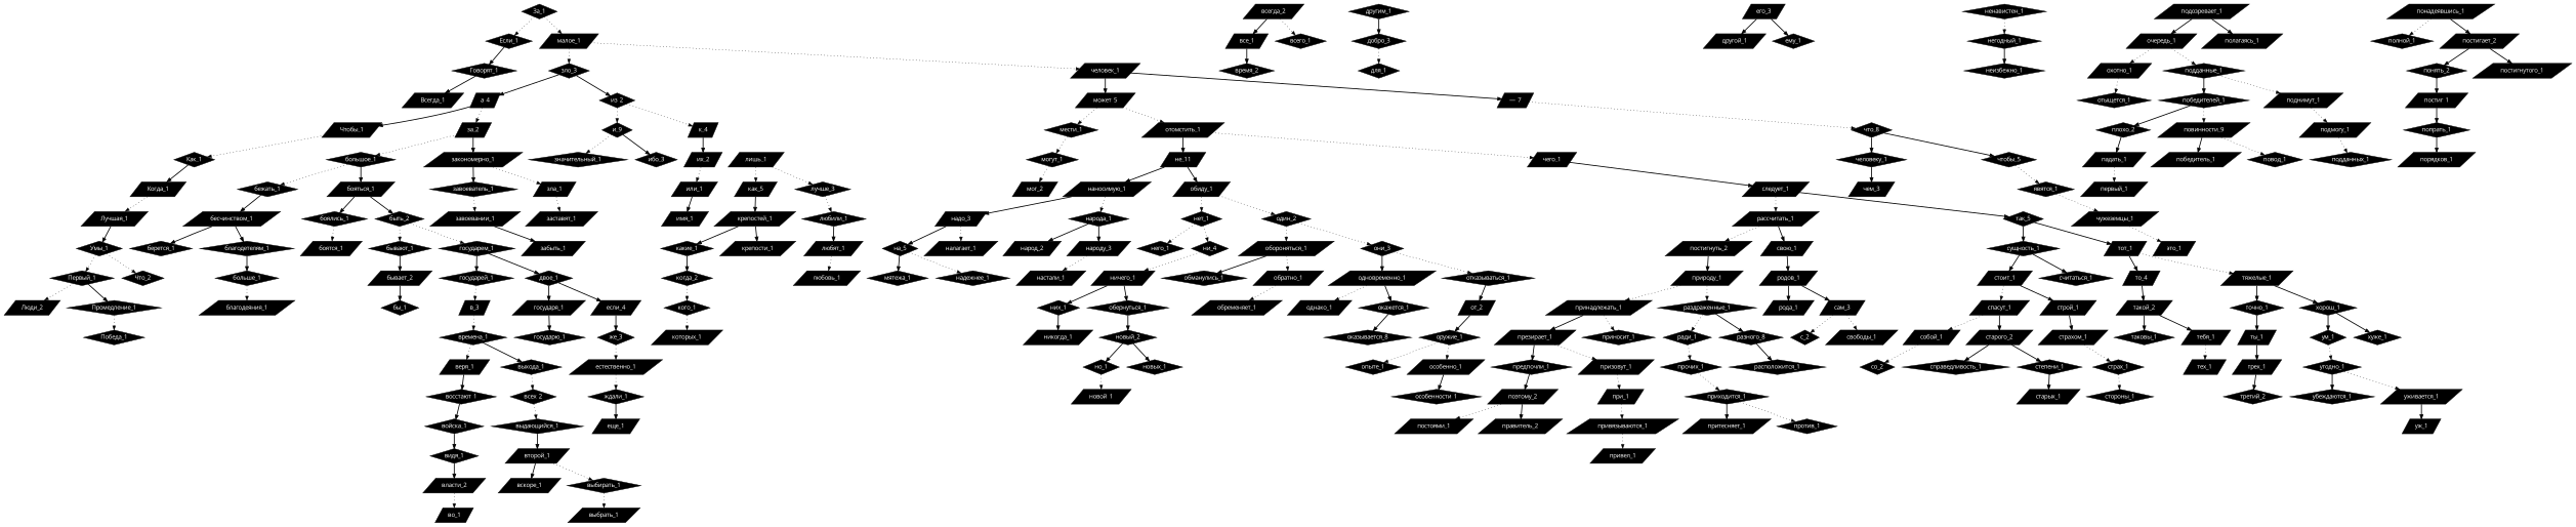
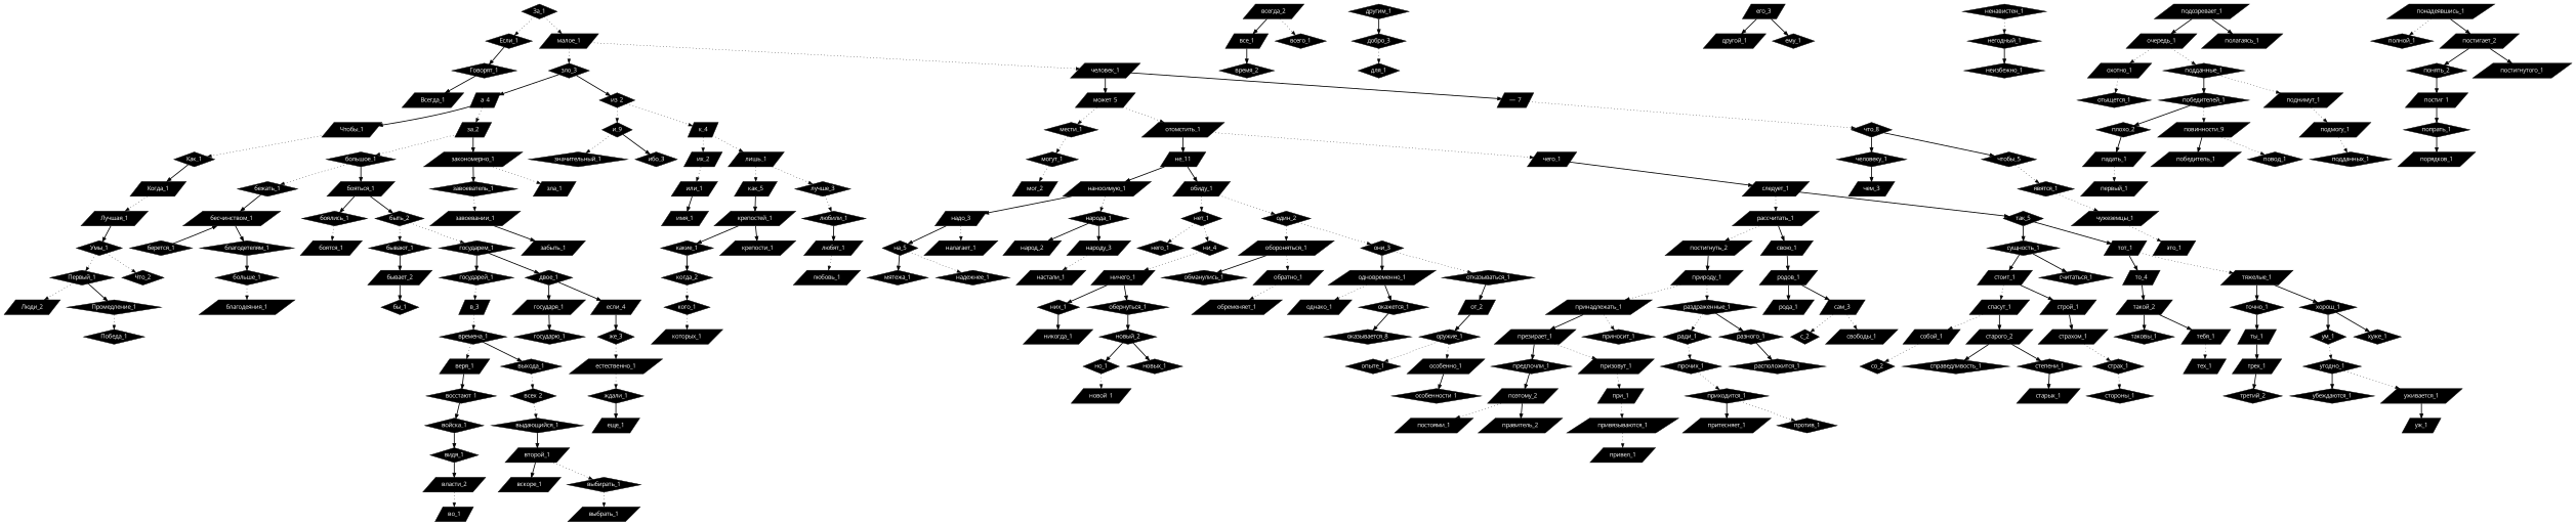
  digraph {
    fontname="Open Sans"
    node [color=black fontcolor=white fontname="Open Sans" shape=parallelogram style=filled]
    edge [fontname="Open Sans" style=bold]
    "За_1" [shape=diamond]
    "Если_1" [shape=diamond]
    "малое_1"
    "Говорят_1" [shape=diamond]
    "зло_3" [shape=diamond]
    "человек_1"
    "Всегда_1"
    "а_4"
    "из_2" [shape=diamond]
    "может_5"
    "—_7"
    "Чтобы_1"
    "за_2"
    "и_9" [shape=diamond]
    "к_4"
    "мести_1" [shape=diamond]
    "отомстить_1"
    "что_8" [shape=diamond]
    "Как_1" [shape=diamond]
    "большое_1" [shape=diamond]
    "закономерно_1"
    "значительный_1" [shape=diamond]
    "ибо_3" [shape=diamond]
    "их_2"
    "лишь_1"
    "Когда_1"
    "бежать_1" [shape=diamond]
    "бояться_1"
    "завоеватель_1" [shape=diamond]
    "зла_1"
    "Лучшая_1"
    "Умы_1" [shape=diamond]
    "Первый_1" [shape=diamond]
    "Что_2" [shape=diamond]
    "Люди_2"
    "Промедление_1" [shape=diamond]
    "Победа_1" [shape=diamond]
    "бесчинством_1"
    "боялись_1" [shape=diamond]
    "быть_2" [shape=diamond]
    "завоевании_1"
-   "заставят_1"
    "берется_1" [shape=diamond]
    "благодетелям_1" [shape=diamond]
    "боятся_1"
    "бывают_1" [shape=diamond]
    "государем_1" [shape=diamond]
    "больше_1" [shape=diamond]
    "благодеяния_1"
    "бывает_2"
    "государей_1" [shape=diamond]
    "двое_1" [shape=diamond]
    "бы_1" [shape=diamond]
    "в_3"
    "государя_1"
    "если_4"
    "времена_1" [shape=diamond]
    "государю_1" [shape=diamond]
    "же_3" [shape=diamond]
    "веря_1"
    "выхода_1" [shape=diamond]
    "восстают_1" [shape=diamond]
    "всех_2" [shape=diamond]
    "войска_1" [shape=diamond]
    "выдающийся_1" [shape=diamond]
    "видя_1" [shape=diamond]
    "власти_2"
    "во_1"
    "всегда_2"
    "все_1"
    "всего_1" [shape=diamond]
    "второй_1"
    "время_2" [shape=diamond]
    "вскоре_1"
    "выбирать_1" [shape=diamond]
    "выбрать_1"
    "естественно_1"
    "другим_1" [shape=diamond]
    "добро_3" [shape=diamond]
    "его_3"
    "другой_1"
    "ему_1" [shape=diamond]
    "ждали_1" [shape=diamond]
    "для_1" [shape=diamond]
    "еще_1"
    "забыть_1"
    "или_1"
    "как_5"
    "лучше_3" [shape=diamond]
    "имя_1"
    "крепостей_1"
    "любили_1" [shape=diamond]
    "какие_1" [shape=diamond]
    "крепости_1"
    "любят_1"
    "когда_2" [shape=diamond]
    "кого_1" [shape=diamond]
    "которых_1"
    "любовь_1"
    "могут_1" [shape=diamond]
    "не_11"
    "чего_1"
    "человеку_1" [shape=diamond]
    "чтобы_5" [shape=diamond]
    "мог_2"
    "наносимую_1"
    "обиду_1"
    "следует_1"
    "надо_3"
    "народа_1" [shape=diamond]
    "нет_1" [shape=diamond]
    "один_2" [shape=diamond]
    "рассчитать_1"
    "так_5" [shape=diamond]
    "на_5" [shape=diamond]
    "налагает_1"
    "народ_2"
    "народу_3"
    "него_1" [shape=diamond]
    "ни_4" [shape=diamond]
    "обороняться_1"
    "они_3" [shape=diamond]
    "мятежа_1" [shape=diamond]
    "надежнее_1" [shape=diamond]
    "настали_1"
    "ничего_1"
    "обманулись_1" [shape=diamond]
    "обратно_1"
    "одновременно_1"
    "отказываться_1" [shape=diamond]
    "них_1" [shape=diamond]
    "обернуться_1" [shape=diamond]
    "ненавистен_1" [shape=diamond]
    "негодный_1" [shape=diamond]
    "неизбежно_1" [shape=diamond]
    "никогда_1"
    "новый_2" [shape=diamond]
    "но_1" [shape=diamond]
    "новых_1" [shape=diamond]
    "новой_1"
    "обременяет_1"
    "однако_1"
    "окажется_1" [shape=diamond]
    "от_2"
    n145 [label="оказывается_8" shape=diamond]
    "оружие_1" [shape=diamond]
    "опыте_1" [shape=diamond]
    "особенно_1"
    "особенности_1" [shape=diamond]
    "постигнуть_2"
    "свою_1"
    "сущность_1" [shape=diamond]
    "тот_1"
    "природу_1"
    "родов_1"
    "стоит_1"
    "считаться_1" [shape=diamond]
    "то_4"
    "тяжелые_1"
    "принадлежать_1"
    "раздраженные_1" [shape=diamond]
    "рода_1"
    "сам_3"
    "подозревает_1"
    "очередь_1"
    "полагаясь_1"
    "полной_1" [shape=diamond]
    "понадеявшись_1"
    "постигает_2"
    "презирает_1"
    "приносит_1" [shape=diamond]
    "ради_1" [shape=diamond]
-   "разного_1" [shape=diamond label="разного_8"]
+   "разного_1" [shape=diamond]
    "охотно_1"
    "подданные_1" [shape=diamond]
    "понять_2" [shape=diamond]
    "постигнутого_1"
    "отыщется_1" [shape=diamond]
    "победителей_1" [shape=diamond]
    "поднимут_1"
    "плохо_2" [shape=diamond]
    n182 [label="повинности_9"]
    "подмогу_1"
    "падать_1"
    "победитель_1"
    "повод_1" [shape=diamond]
    "подданных_1" [shape=diamond]
    "первый_1"
    "постиг_1"
    "попрать_1" [shape=diamond]
    "порядков_1"
    "предпочли_1" [shape=diamond]
    "призовут_1"
    "прочих_1" [shape=diamond]
    "расположится_1" [shape=diamond]
    "поэтому_2"
    "при_1"
    "постоями_1"
    "правитель_2"
    "привязываются_1"
    "привел_1"
    "приходится_1" [shape=diamond]
    "притесняет_1"
    "против_1" [shape=diamond]
    "с_2" [shape=diamond]
    "свободы_1"
    "спасут_1"
    "строй_1"
    "такой_2"
    "точно_1" [shape=diamond]
    "хорош_1" [shape=diamond]
    "собой_1"
    "старого_2"
    "страхом_1"
    "со_2" [shape=diamond]
    "справедливость_1" [shape=diamond]
    "степени_1" [shape=diamond]
    "страх_1" [shape=diamond]
    "старых_1"
    "стороны_1" [shape=diamond]
    "таковы_1" [shape=diamond]
    "тебя_1"
    "ты_1"
    "ум_1" [shape=diamond]
    "хуже_1" [shape=diamond]
    "тех_1"
    "трех_1"
    "угодно_1" [shape=diamond]
    "третий_2" [shape=diamond]
    "убеждаются_1" [shape=diamond]
    "уживается_1"
    "уж_1"
    "чем_3"
    "явятся_1" [shape=diamond]
    "чужеземцы_1"
    "это_1"
    "За_1" -> "Если_1" [style=dotted]
    "За_1" -> "малое_1" [style=dotted]
    "Если_1" -> "Говорят_1"
    "малое_1" -> "зло_3" [style=dotted]
    "малое_1" -> "человек_1" [style=dotted]
    "Говорят_1" -> "Всегда_1"
    "зло_3" -> "а_4"
    "зло_3" -> "из_2"
    "человек_1" -> "может_5"
    "человек_1" -> "—_7"
    "а_4" -> "Чтобы_1"
    "а_4" -> "за_2" [style=dotted]
    "из_2" -> "и_9" [style=dotted]
    "из_2" -> "к_4" [style=dotted]
    "может_5" -> "мести_1" [style=dotted]
    "может_5" -> "отомстить_1" [style=dotted]
    "—_7" -> "что_8" [style=dotted]
    "Чтобы_1" -> "Как_1" [style=dotted]
    "за_2" -> "большое_1" [style=dotted]
    "за_2" -> "закономерно_1"
    "и_9" -> "значительный_1" [style=dotted]
    "и_9" -> "ибо_3"
-   "к_4" -> "их_2"
+   "к_4" -> "их_2" [style=dotted]
+   "к_4" -> "лишь_1" [style=dotted]
    "мести_1" -> "могут_1" [style=dotted]
    "отомстить_1" -> "не_11"
    "отомстить_1" -> "чего_1" [style=dotted]
    "что_8" -> "человеку_1"
    "что_8" -> "чтобы_5"
    "Как_1" -> "Когда_1"
    "большое_1" -> "бежать_1" [style=dotted]
    "большое_1" -> "бояться_1"
    "закономерно_1" -> "завоеватель_1"
    "закономерно_1" -> "зла_1" [style=dotted]
    "их_2" -> "или_1" [style=dotted]
    "лишь_1" -> "как_5" [style=dotted]
    "лишь_1" -> "лучше_3" [style=dotted]
    "Когда_1" -> "Лучшая_1" [style=dotted]
    "бежать_1" -> "бесчинством_1"
    "бояться_1" -> "боялись_1"
    "бояться_1" -> "быть_2"
    "завоеватель_1" -> "завоевании_1" [style=dotted]
-   "зла_1" -> "заставят_1" [style=dotted]
    "Лучшая_1" -> "Умы_1"
    "Умы_1" -> "Первый_1" [style=dotted]
    "Умы_1" -> "Что_2" [style=dotted]
    "Первый_1" -> "Люди_2" [style=dotted]
    "Первый_1" -> "Промедление_1"
    "Промедление_1" -> "Победа_1" [style=dotted]
-   "бесчинством_1" -> "берется_1"
+   "берется_1" -> "бесчинством_1"
    "бесчинством_1" -> "благодетелям_1"
    "боялись_1" -> "боятся_1" [style=dotted]
    "быть_2" -> "бывают_1" [style=dotted]
    "быть_2" -> "государем_1" [style=dotted]
    "завоевании_1" -> "забыть_1"
    "благодетелям_1" -> "больше_1"
    "бывают_1" -> "бывает_2"
    "государем_1" -> "государей_1"
    "государем_1" -> "двое_1"
    "больше_1" -> "благодеяния_1" [style=dotted]
    "бывает_2" -> "бы_1"
    "государей_1" -> "в_3" [style=dotted]
    "двое_1" -> "государя_1"
    "двое_1" -> "если_4"
    "в_3" -> "времена_1" [style=dotted]
    "государя_1" -> "государю_1"
    "если_4" -> "же_3"
    "времена_1" -> "веря_1" [style=dotted]
    "времена_1" -> "выхода_1"
    "же_3" -> "естественно_1" [style=dotted]
    "веря_1" -> "восстают_1"
    "выхода_1" -> "всех_2" [style=dotted]
    "восстают_1" -> "войска_1"
    "всех_2" -> "выдающийся_1" [style=dotted]
    "войска_1" -> "видя_1"
    "выдающийся_1" -> "второй_1"
    "видя_1" -> "власти_2"
    "власти_2" -> "во_1" [style=dotted]
    "всегда_2" -> "все_1"
    "всегда_2" -> "всего_1" [style=dotted]
    "все_1" -> "время_2"
    "второй_1" -> "вскоре_1"
    "второй_1" -> "выбирать_1" [style=dotted]
    "выбирать_1" -> "выбрать_1" [style=dotted]
    "естественно_1" -> "ждали_1" [style=dotted]
    "другим_1" -> "добро_3"
    "добро_3" -> "для_1" [style=dotted]
    "его_3" -> "другой_1"
    "его_3" -> "ему_1"
    "ждали_1" -> "еще_1"
    "или_1" -> "имя_1"
    "как_5" -> "крепостей_1"
    "лучше_3" -> "любили_1" [style=dotted]
    "крепостей_1" -> "какие_1"
    "крепостей_1" -> "крепости_1"
    "любили_1" -> "любят_1"
    "какие_1" -> "когда_2"
    "любят_1" -> "любовь_1" [style=dotted]
    "когда_2" -> "кого_1" [style=dotted]
    "кого_1" -> "которых_1" [style=dotted]
    "могут_1" -> "мог_2" [style=dotted]
    "не_11" -> "наносимую_1"
    "не_11" -> "обиду_1"
    "чего_1" -> "следует_1"
    "человеку_1" -> "чем_3"
    "чтобы_5" -> "явятся_1" [style=dotted]
    "наносимую_1" -> "надо_3"
    "наносимую_1" -> "народа_1" [style=dotted]
    "обиду_1" -> "нет_1" [style=dotted]
    "обиду_1" -> "один_2" [style=dotted]
    "следует_1" -> "рассчитать_1" [style=dotted]
    "следует_1" -> "так_5"
    "надо_3" -> "на_5"
    "надо_3" -> "налагает_1" [style=dotted]
    "народа_1" -> "народ_2"
    "народа_1" -> "народу_3"
    "нет_1" -> "него_1" [style=dotted]
    "нет_1" -> "ни_4" [style=dotted]
    "один_2" -> "обороняться_1" [style=dotted]
    "один_2" -> "они_3" [style=dotted]
    "рассчитать_1" -> "постигнуть_2" [style=dotted]
    "рассчитать_1" -> "свою_1"
    "так_5" -> "сущность_1"
    "так_5" -> "тот_1"
    "на_5" -> "мятежа_1"
    "на_5" -> "надежнее_1" [style=dotted]
    "народу_3" -> "настали_1" [style=dotted]
    "ни_4" -> "ничего_1" [style=dotted]
    "обороняться_1" -> "обманулись_1"
    "обороняться_1" -> "обратно_1" [style=dotted]
    "они_3" -> "одновременно_1"
    "они_3" -> "отказываться_1" [style=dotted]
    "ничего_1" -> "них_1"
    "ничего_1" -> "обернуться_1"
    "обратно_1" -> "обременяет_1" [style=dotted]
    "одновременно_1" -> "однако_1" [style=dotted]
    "одновременно_1" -> "окажется_1"
    "отказываться_1" -> "от_2"
    "них_1" -> "никогда_1"
    "обернуться_1" -> "новый_2"
    "ненавистен_1" -> "негодный_1" [style=dotted]
    "негодный_1" -> "неизбежно_1"
    "новый_2" -> "но_1"
    "новый_2" -> "новых_1"
    "но_1" -> "новой_1" [style=dotted]
    "окажется_1" -> n145
    "от_2" -> "оружие_1"
    "оружие_1" -> "опыте_1" [style=dotted]
    "оружие_1" -> "особенно_1" [style=dotted]
    "особенно_1" -> "особенности_1"
    "постигнуть_2" -> "природу_1"
    "свою_1" -> "родов_1"
    "сущность_1" -> "стоит_1"
    "сущность_1" -> "считаться_1"
    "тот_1" -> "то_4"
    "тот_1" -> "тяжелые_1" [style=dotted]
    "природу_1" -> "принадлежать_1" [style=dotted]
    "природу_1" -> "раздраженные_1" [style=dotted]
    "родов_1" -> "рода_1"
    "родов_1" -> "сам_3"
    "стоит_1" -> "спасут_1" [style=dotted]
    "стоит_1" -> "строй_1"
    "то_4" -> "такой_2"
    "тяжелые_1" -> "точно_1"
    "тяжелые_1" -> "хорош_1"
    "принадлежать_1" -> "презирает_1"
    "принадлежать_1" -> "приносит_1" [style=dotted]
    "раздраженные_1" -> "ради_1" [style=dotted]
    "раздраженные_1" -> "разного_1"
    "сам_3" -> "с_2" [style=dotted]
    "сам_3" -> "свободы_1" [style=dotted]
    "подозревает_1" -> "очередь_1"
    "подозревает_1" -> "полагаясь_1"
    "очередь_1" -> "охотно_1" [style=dotted]
    "очередь_1" -> "подданные_1" [style=dotted]
    "понадеявшись_1" -> "полной_1" [style=dotted]
    "понадеявшись_1" -> "постигает_2"
    "постигает_2" -> "понять_2"
    "постигает_2" -> "постигнутого_1"
    "презирает_1" -> "предпочли_1"
    "презирает_1" -> "призовут_1" [style=dotted]
    "ради_1" -> "прочих_1" [style=dotted]
    "разного_1" -> "расположится_1"
    "охотно_1" -> "отыщется_1" [style=dotted]
    "подданные_1" -> "победителей_1"
    "подданные_1" -> "поднимут_1" [style=dotted]
    "понять_2" -> "постиг_1"
    "победителей_1" -> "плохо_2"
    "победителей_1" -> n182 [style=dotted]
    "поднимут_1" -> "подмогу_1" [style=dotted]
    "плохо_2" -> "падать_1"
    n182 -> "победитель_1"
    n182 -> "повод_1" [style=dotted]
    "подмогу_1" -> "подданных_1" [style=dotted]
    "падать_1" -> "первый_1" [style=dotted]
    "постиг_1" -> "попрать_1"
    "попрать_1" -> "порядков_1"
    "предпочли_1" -> "поэтому_2"
    "призовут_1" -> "при_1" [style=dotted]
    "прочих_1" -> "приходится_1" [style=dotted]
    "поэтому_2" -> "постоями_1" [style=dotted]
    "поэтому_2" -> "правитель_2"
    "при_1" -> "привязываются_1" [style=dotted]
    "привязываются_1" -> "привел_1" [style=dotted]
    "приходится_1" -> "притесняет_1"
    "приходится_1" -> "против_1" [style=dotted]
    "спасут_1" -> "собой_1" [style=dotted]
    "спасут_1" -> "старого_2"
    "строй_1" -> "страхом_1"
    "такой_2" -> "таковы_1"
    "такой_2" -> "тебя_1"
    "точно_1" -> "ты_1"
    "хорош_1" -> "ум_1"
    "хорош_1" -> "хуже_1"
    "собой_1" -> "со_2" [style=dotted]
    "старого_2" -> "справедливость_1"
    "старого_2" -> "степени_1"
    "страхом_1" -> "страх_1" [style=dotted]
    "степени_1" -> "старых_1"
    "страх_1" -> "стороны_1" [style=dotted]
    "тебя_1" -> "тех_1" [style=dotted]
    "ты_1" -> "трех_1"
    "ум_1" -> "угодно_1" [style=dotted]
    "трех_1" -> "третий_2"
    "угодно_1" -> "убеждаются_1"
    "угодно_1" -> "уживается_1" [style=dotted]
    "уживается_1" -> "уж_1"
    "явятся_1" -> "чужеземцы_1" [style=dotted]
    "чужеземцы_1" -> "это_1" [style=dotted]
  }
